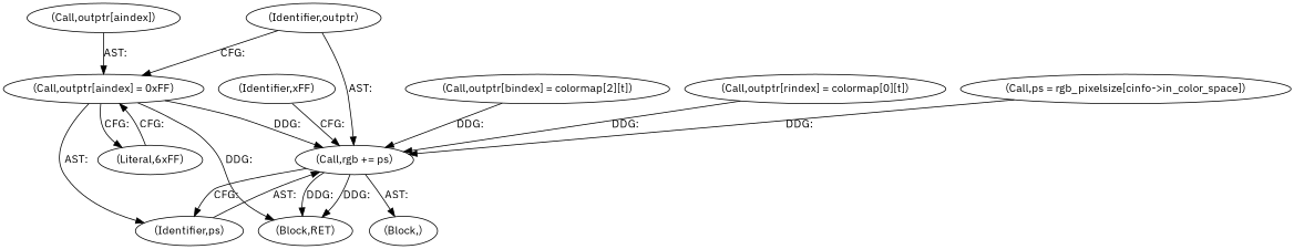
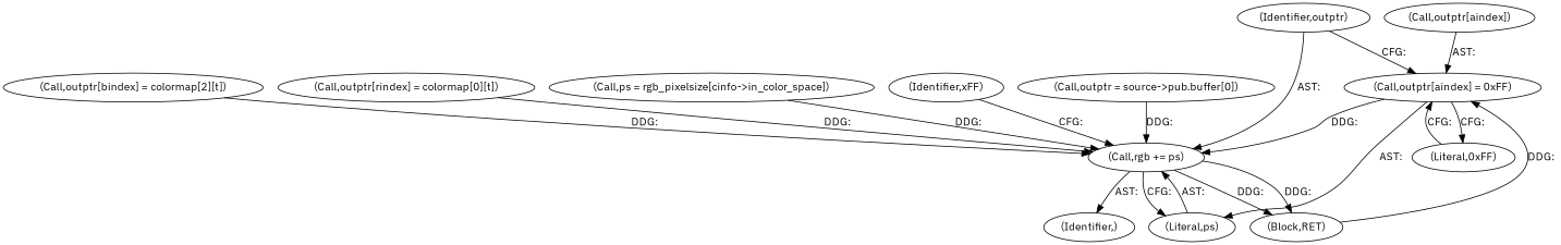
  digraph {
    fontname="IBM Plex Sans"
    node [fontname="IBM Plex Sans"]
    edge [fontname="IBM Plex Sans"]
    n1 [label="(Call,outptr[aindex] = 0xFF)"]
    n2 [label="(Call,rgb += ps)"]
    n3 [label="(Block,RET)"]
-   n4 [label="(Literal,6xFF)"]
-   n5 [label="(Identifier,ps)"]
-   n6 [label="(Block,)"]
+   n4 [label="(Literal,0xFF)"]
+   n5 [label="(Literal,ps)"]
+   n6 [label="(Identifier,)"]
    n7 [label="(Identifier,xFF)"]
    n8 [label="(Call,outptr[bindex] = colormap[2][t])"]
    n9 [label="(Call,outptr[rindex] = colormap[0][t])"]
    n10 [label="(Call,ps = rgb_pixelsize[cinfo->in_color_space])"]
    n11 [label="(Call,outptr[aindex])"]
    n12 [label="(Identifier,outptr)"]
+   n13 [label="(Call,outptr = source->pub.buffer[0])"]
    n1 -> n2 [label="DDG: "]
-   n1 -> n3 [label="DDG: "]
+   n3 -> n1 [label="DDG: "]
    n1 -> n4 [label="CFG: "]
    n1 -> n5 [label="AST: "]
    n2 -> n3 [label="DDG: "]
    n2 -> n3 [label="DDG: "]
    n2 -> n5 [label="CFG: "]
    n2 -> n6 [label="AST: "]
    n4 -> n1 [label="CFG: "]
    n5 -> n2 [label="AST: "]
    n7 -> n2 [label="CFG: "]
    n8 -> n2 [label="DDG: "]
    n9 -> n2 [label="DDG: "]
    n10 -> n2 [label="DDG: "]
    n11 -> n1 [label="AST: "]
    n12 -> n1 [label="CFG: "]
    n12 -> n2 [label="AST: "]
+   n13 -> n2 [label="DDG: "]
  }
